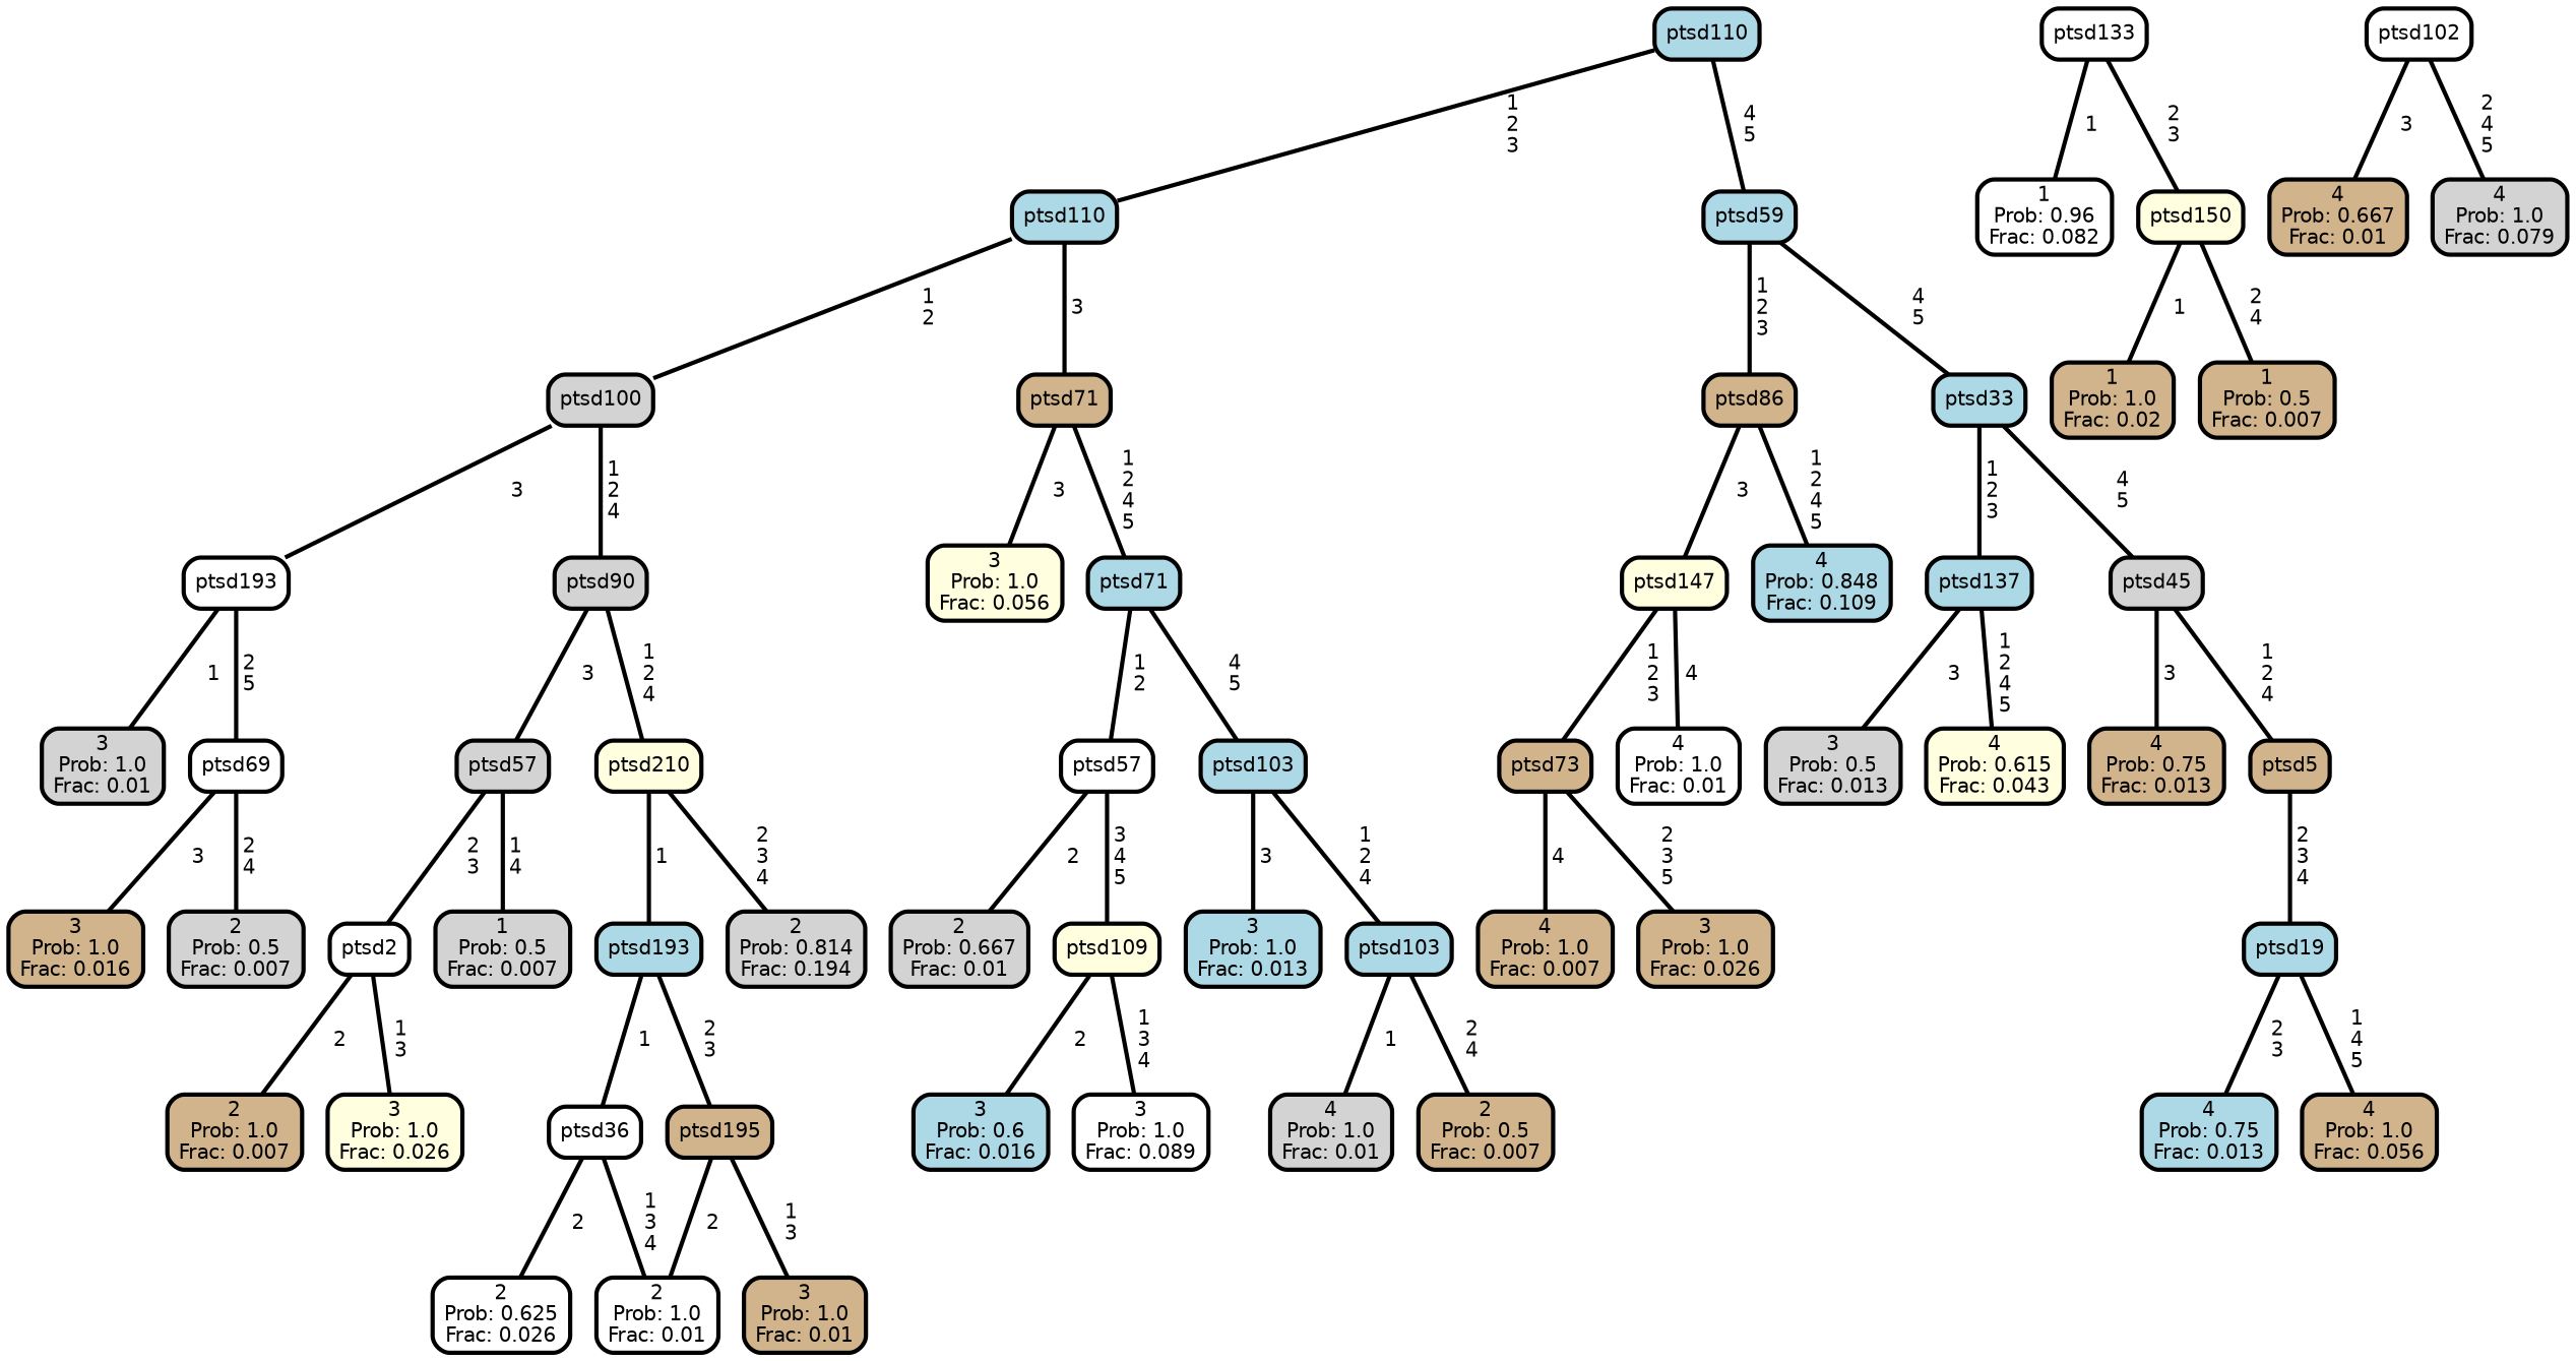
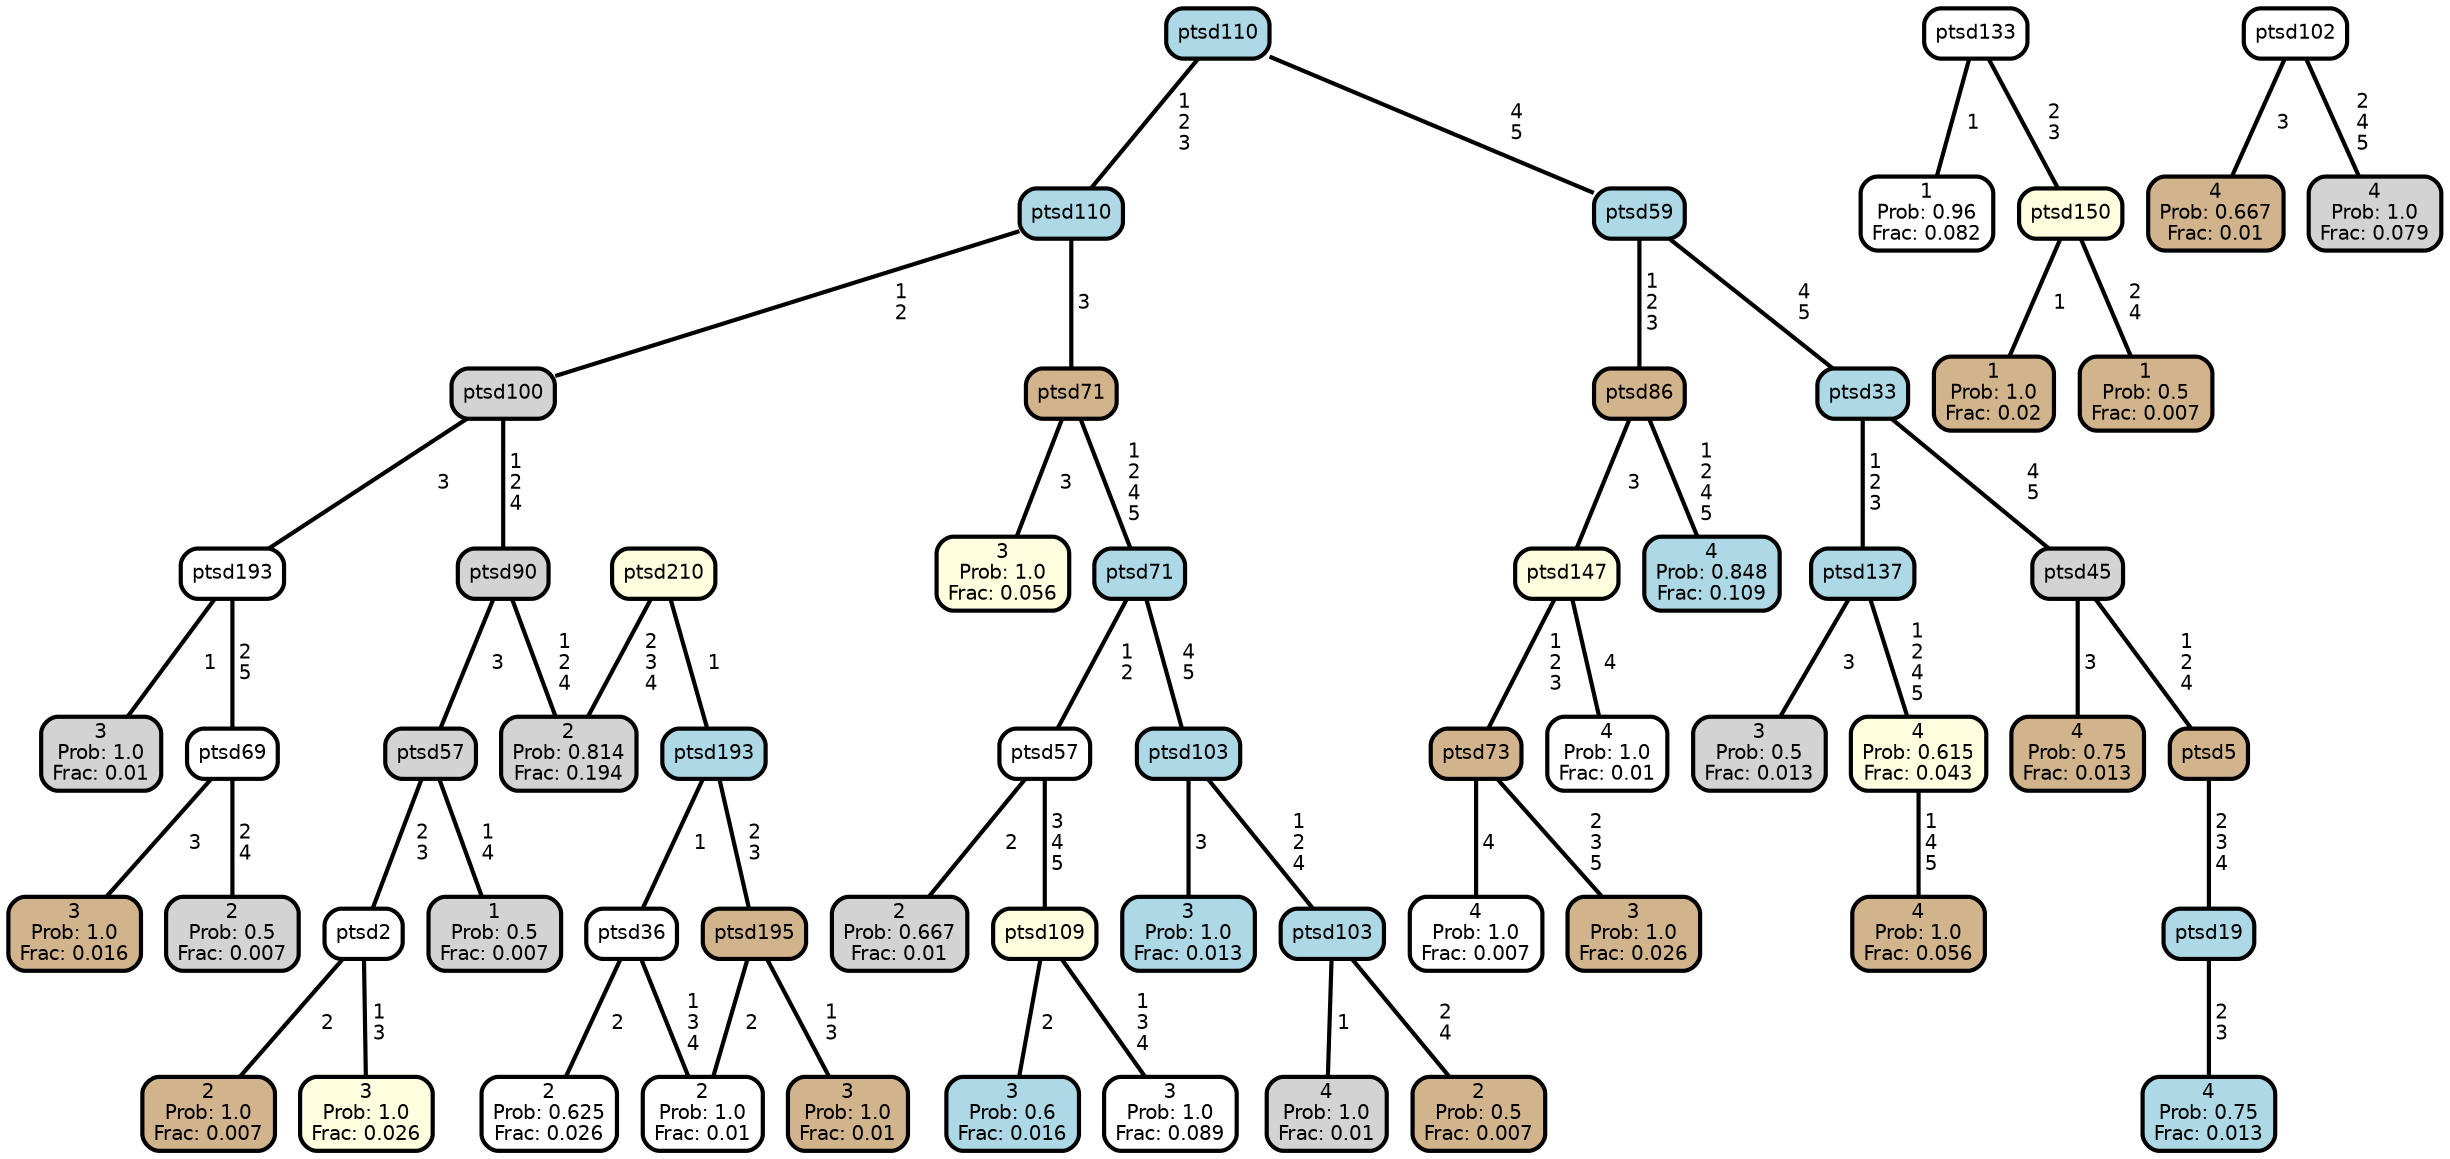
  graph {
    ranksep="0 equally"
    splines=straight
    node [color=black fillcolor=tan fontcolor=black fontname=helvetica penwidth=3 shape=box style="filled, rounded"]
    edge [color=black fontname=helvetica penwidth=3]
    n1 [fillcolor=lightgrey label="3\nProb: 1.0\nFrac: 0.01"]
    n2 [fillcolor=white label=ptsd193]
    n3 [fillcolor=white label=ptsd69]
    n4 [label="3\nProb: 1.0\nFrac: 0.016"]
    n5 [fillcolor=lightgrey label="2\nProb: 0.5\nFrac: 0.007"]
    n6 [fillcolor=lightgrey label=ptsd100]
    n7 [fillcolor=lightgrey label=ptsd90]
    n8 [fillcolor=lightgrey label=ptsd57]
    n9 [fillcolor=lightyellow label=ptsd210]
    n10 [label="2\nProb: 1.0\nFrac: 0.007"]
    n11 [fillcolor=white label=ptsd2]
    n12 [fillcolor=lightyellow label="3\nProb: 1.0\nFrac: 0.026"]
    n13 [fillcolor=lightgrey label="1\nProb: 0.5\nFrac: 0.007"]
    n14 [fillcolor=lightblue label=ptsd193]
    n15 [fillcolor=lightgrey label="2\nProb: 0.814\nFrac: 0.194"]
    n16 [fillcolor=white label="2\nProb: 0.625\nFrac: 0.026"]
    n17 [fillcolor=white label=ptsd36]
    n18 [fillcolor=white label="2\nProb: 1.0\nFrac: 0.01"]
    n19 [fillcolor=white label=ptsd133]
    n20 [fillcolor=white label="1\nProb: 0.96\nFrac: 0.082"]
    n21 [fillcolor=lightyellow label=ptsd150]
    n22 [label="1\nProb: 1.0\nFrac: 0.02"]
    n23 [label="1\nProb: 0.5\nFrac: 0.007"]
    n24 [label=ptsd195]
    n25 [label="3\nProb: 1.0\nFrac: 0.01"]
    n26 [fillcolor=lightblue label=ptsd110]
    n27 [label=ptsd71]
    n28 [fillcolor=lightyellow label="3\nProb: 1.0\nFrac: 0.056"]
    n29 [fillcolor=lightblue label=ptsd71]
    n30 [fillcolor=white label=ptsd57]
    n31 [fillcolor=lightblue label=ptsd103]
    n32 [fillcolor=lightgrey label="2\nProb: 0.667\nFrac: 0.01"]
    n33 [fillcolor=lightyellow label=ptsd109]
    n34 [fillcolor=lightblue label="3\nProb: 0.6\nFrac: 0.016"]
    n35 [fillcolor=white label="3\nProb: 1.0\nFrac: 0.089"]
    n36 [fillcolor=lightblue label="3\nProb: 1.0\nFrac: 0.013"]
    n37 [fillcolor=lightblue label=ptsd103]
    n38 [fillcolor=lightgrey label="4\nProb: 1.0\nFrac: 0.01"]
    n39 [label="2\nProb: 0.5\nFrac: 0.007"]
    n40 [fillcolor=lightblue label=ptsd110]
    n41 [fillcolor=lightblue label=ptsd59]
    n42 [label=ptsd86]
    n43 [fillcolor=lightblue label=ptsd33]
-   n44 [label="4\nProb: 1.0\nFrac: 0.007"]
+   n44 [fillcolor=white label="4\nProb: 1.0\nFrac: 0.007"]
    n45 [label=ptsd73]
    n46 [label="3\nProb: 1.0\nFrac: 0.026"]
    n47 [fillcolor=lightyellow label=ptsd147]
    n48 [fillcolor=white label="4\nProb: 1.0\nFrac: 0.01"]
    n49 [fillcolor=lightblue label="4\nProb: 0.848\nFrac: 0.109"]
    n50 [fillcolor=lightblue label=ptsd137]
    n51 [fillcolor=lightgrey label=ptsd45]
    n52 [fillcolor=lightgrey label="3\nProb: 0.5\nFrac: 0.013"]
    n53 [fillcolor=lightyellow label="4\nProb: 0.615\nFrac: 0.043"]
    n54 [label="4\nProb: 0.75\nFrac: 0.013"]
    n55 [label=ptsd5]
    n56 [fillcolor=lightblue label=ptsd19]
    n57 [label="4\nProb: 0.667\nFrac: 0.01"]
    n58 [fillcolor=white label=ptsd102]
    n59 [fillcolor=lightgrey label="4\nProb: 1.0\nFrac: 0.079"]
    n60 [fillcolor=lightblue label="4\nProb: 0.75\nFrac: 0.013"]
    n61 [label="4\nProb: 1.0\nFrac: 0.056"]
    subgraph sub_1 {
      rank=same
    }
    n2 -- n1 [label=" 1"]
    n2 -- n3 [label=" 2\n 5"]
    n3 -- n4 [label=" 3"]
    n3 -- n5 [label=" 2\n 4"]
    n6 -- n2 [label=" 3"]
    n6 -- n7 [label=" 1\n 2\n 4"]
    n7 -- n8 [label=" 3"]
-   n7 -- n9 [label=" 1\n 2\n 4"]
+   n7 -- n15 [label=" 1\n 2\n 4"]
    n8 -- n11 [label=" 2\n 3"]
    n8 -- n13 [label=" 1\n 4"]
    n9 -- n14 [label=" 1"]
    n9 -- n15 [label=" 2\n 3\n 4"]
    n11 -- n10 [label=" 2"]
    n11 -- n12 [label=" 1\n 3"]
    n14 -- n17 [label=" 1"]
    n14 -- n24 [label=" 2\n 3"]
    n17 -- n16 [label=" 2"]
    n17 -- n18 [label=" 1\n 3\n 4"]
    n19 -- n20 [label=" 1"]
    n19 -- n21 [label=" 2\n 3"]
    n21 -- n22 [label=" 1"]
    n21 -- n23 [label=" 2\n 4"]
    n24 -- n18 [label=" 2"]
    n24 -- n25 [label=" 1\n 3"]
    n26 -- n6 [label=" 1\n 2"]
    n26 -- n27 [label=" 3"]
    n27 -- n28 [label=" 3"]
    n27 -- n29 [label=" 1\n 2\n 4\n 5"]
    n29 -- n30 [label=" 1\n 2"]
    n29 -- n31 [label=" 4\n 5"]
    n30 -- n32 [label=" 2"]
    n30 -- n33 [label=" 3\n 4\n 5"]
    n31 -- n36 [label=" 3"]
    n31 -- n37 [label=" 1\n 2\n 4"]
    n33 -- n34 [label=" 2"]
    n33 -- n35 [label=" 1\n 3\n 4"]
    n37 -- n38 [label=" 1"]
    n37 -- n39 [label=" 2\n 4"]
    n40 -- n26 [label=" 1\n 2\n 3"]
    n40 -- n41 [label=" 4\n 5"]
    n41 -- n42 [label=" 1\n 2\n 3"]
    n41 -- n43 [label=" 4\n 5"]
    n42 -- n47 [label=" 3"]
    n42 -- n49 [label=" 1\n 2\n 4\n 5"]
    n43 -- n50 [label=" 1\n 2\n 3"]
    n43 -- n51 [label=" 4\n 5"]
    n45 -- n44 [label=" 4"]
    n45 -- n46 [label=" 2\n 3\n 5"]
    n47 -- n45 [label=" 1\n 2\n 3"]
    n47 -- n48 [label=" 4"]
    n50 -- n52 [label=" 3"]
    n50 -- n53 [label=" 1\n 2\n 4\n 5"]
    n51 -- n54 [label=" 3"]
    n51 -- n55 [label=" 1\n 2\n 4"]
    n55 -- n56 [label=" 2\n 3\n 4"]
    n56 -- n60 [label=" 2\n 3"]
-   n56 -- n61 [label=" 1\n 4\n 5"]
+   n53 -- n61 [label=" 1\n 4\n 5"]
    n58 -- n57 [label=" 3"]
    n58 -- n59 [label=" 2\n 4\n 5"]
  }
